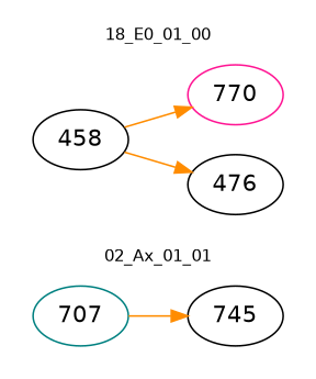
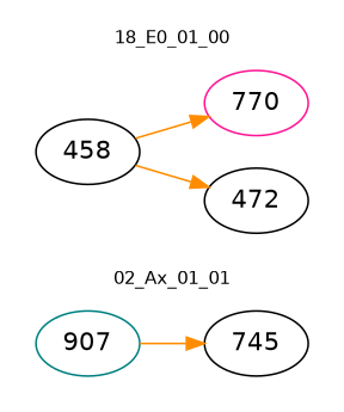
  digraph {
    fontname="DejaVu Sans"
    rankdir=LR
    node [color=black fontname="DejaVu Sans"]
    edge [color=darkorange fontname="DejaVu Sans"]
-   n1 [color=teal label=707]
+   n1 [color=teal label=907]
    n2 [label=745]
    n3 [label=458]
-   n4 [label=476]
+   n4 [label=472]
    n5 [color=deeppink label=770]
    subgraph cluster_1 {
      color=white
      fontsize=10
      label="02_Ax_01_01"
      n1
      n2
    }
    subgraph cluster_2 {
      color=white
      fontsize=10
      label="18_E0_01_00"
      n3
      n4
      n5
    }
    n1 -> n2
    n3 -> n4
    n3 -> n5
  }
